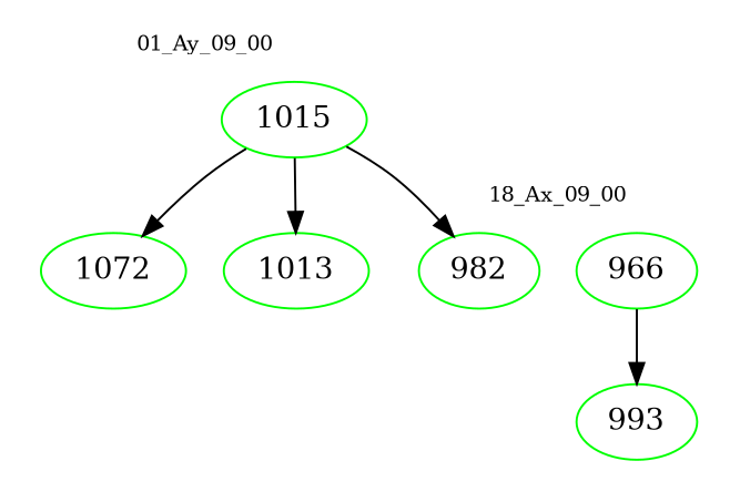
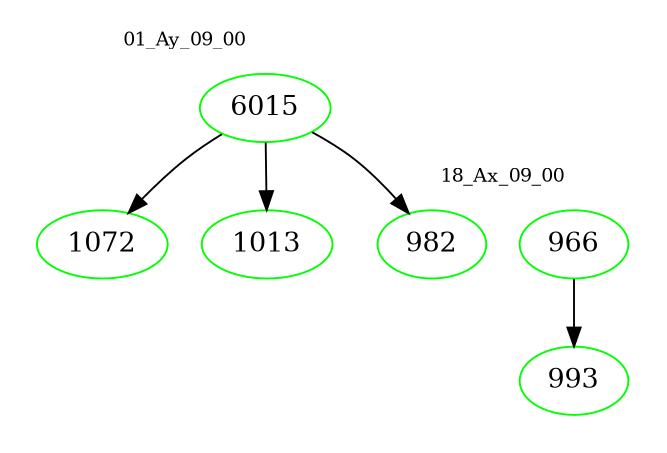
  digraph {
    node [color=green]
    edge [color=black]
-   n1 [label=1015]
+   n1 [label=6015]
    n2 [label=1072]
    n3 [label=1013]
    n4 [label=966]
    n5 [label=982]
    n6 [label=993]
    subgraph cluster_1 {
      color=white
      fontsize=10
      label="01_Ay_09_00"
      n1
      n2
      n3
    }
    subgraph cluster_2 {
      color=white
      fontsize=10
      label="18_Ax_09_00"
      n4
      n5
      n6
    }
    n1 -> n2
    n1 -> n3
    n1 -> n5
    n4 -> n6
  }
